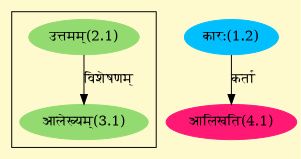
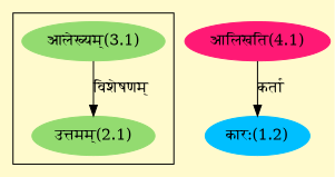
  digraph {
    bgcolor=lemonchiffon1
    compound=true
    fontname="DejaVu Serif"
    rankdir=BT
    node [color="#93DB70" fontname="DejaVu Serif" style=filled]
    edge [dir=back fontname="DejaVu Serif"]
    n1 [label="उत्तमम्(2.1)"]
    n2 [label="आलेख्यम्(3.1)"]
    n3 [color="#FF1975" label="आलिखति(4.1)"]
    n4 [color="#00BFFF" label="कारः(1.2)"]
    subgraph cluster_1 {
      n1
      n2
    }
-   n2 -> n1 [label="विशेषणम्"]
-   n3 -> n4 [label="कर्ता"]
+   n1 -> n2 [label="विशेषणम्"]
+   n4 -> n3 [label="कर्ता"]
  }
